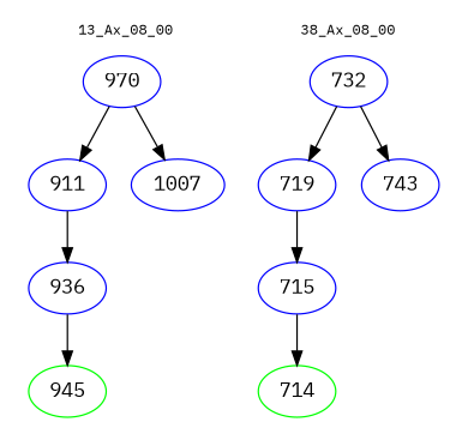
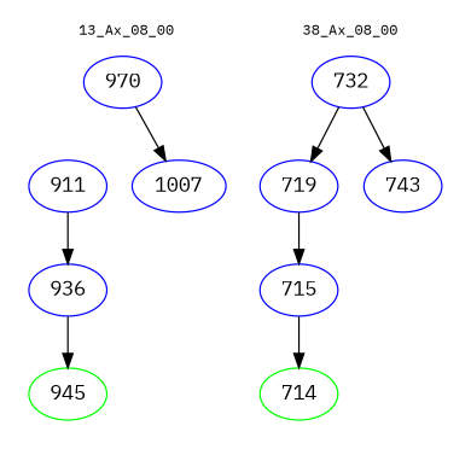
  digraph {
    fontname="IBM Plex Mono"
    node [color=blue fontname="IBM Plex Mono"]
    edge [color=black fontname="IBM Plex Mono"]
    n1 [label=970]
    n2 [label=911]
    n3 [label=1007]
    n4 [label=936]
    n5 [color=green label=945]
    n6 [label=732]
    n7 [label=719]
    n8 [label=743]
    n9 [label=715]
    n10 [color=green label=714]
    subgraph cluster_1 {
      color=white
      fontsize=10
      label="13_Ax_08_00"
      n1
      n2
      n3
      n4
      n5
    }
    subgraph cluster_2 {
      color=white
      fontsize=10
      label="38_Ax_08_00"
      n6
      n7
      n8
      n9
      n10
    }
-   n1 -> n2
    n1 -> n3
    n2 -> n4
    n4 -> n5
    n6 -> n7
    n6 -> n8
    n7 -> n9
    n9 -> n10
  }
